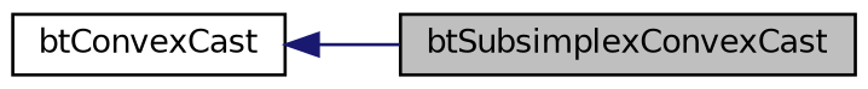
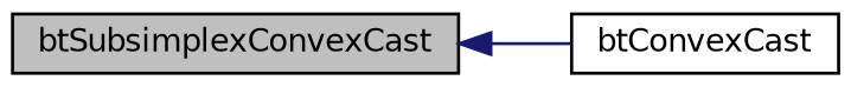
  digraph {
    rankdir=LR
    node [color=black fontname=Helvetica fontsize=10 shape=record style=filled]
    n1 [fillcolor=grey75 fontcolor=black height=0.2 label=btSubsimplexConvexCast width=0.4]
    n2 [fillcolor=white height=0.2 label=btConvexCast width=0.4]
-   n2 -> n1 [color=midnightblue dir=back fontname=Helvetica fontsize=10 labelfontname=Helvetica labelfontsize=10 style=solid]
+   n1 -> n2 [color=midnightblue dir=back fontname=Helvetica fontsize=10 labelfontname=Helvetica labelfontsize=10 style=solid]
  }
